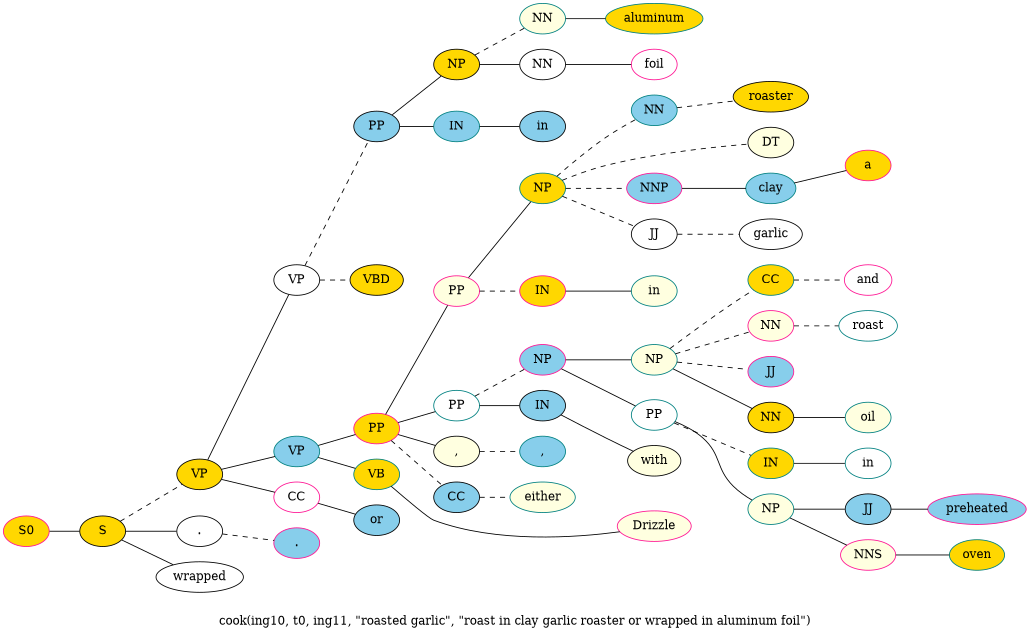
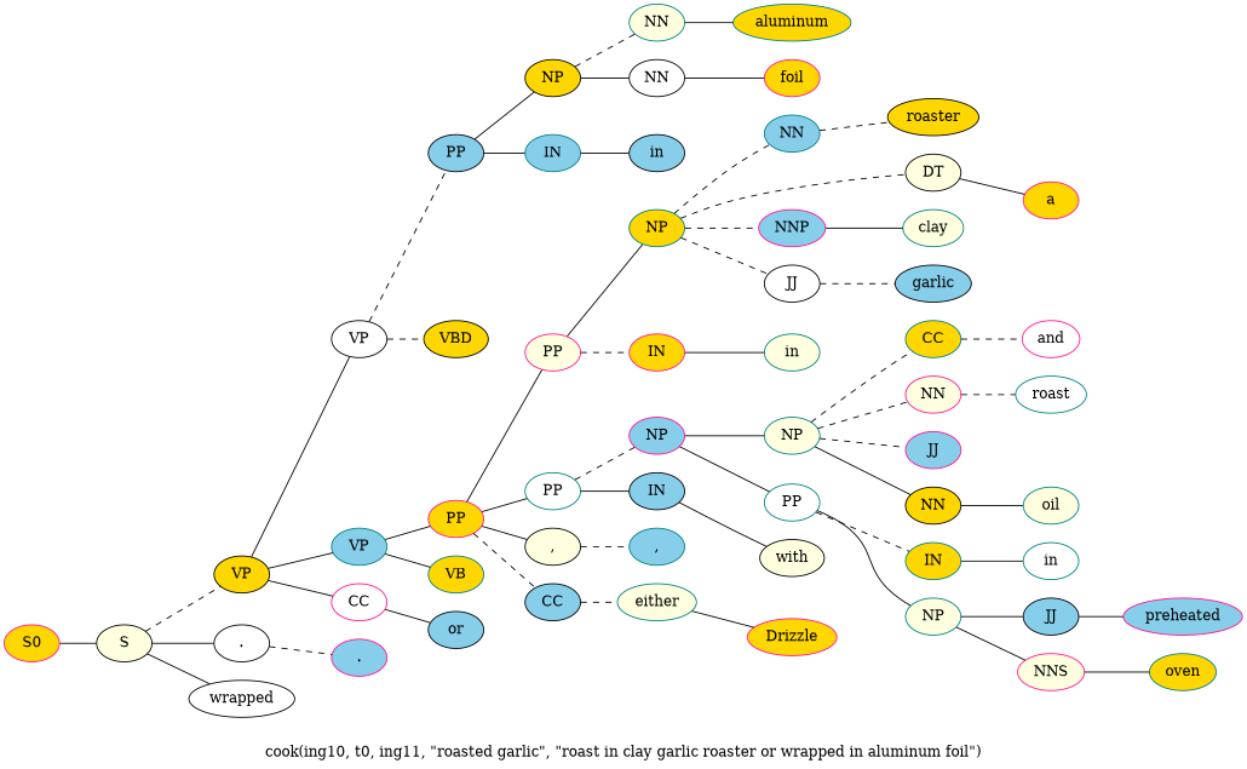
  graph {
    label="cook(ing10, t0, ing11, \"roasted garlic\", \"roast in clay garlic roaster or wrapped in aluminum foil\")"
    rankdir=LR
    node [color=black fillcolor=gold style=filled]
    edge [style=solid]
    n1 [color=deeppink label=S0]
-   n2 [label=S]
+   n2 [fillcolor=lightyellow label=S]
    n3 [label=VP]
    n4 [fillcolor=white label="."]
    n5 [fillcolor=white label=wrapped]
    n6 [color=teal fillcolor=skyblue label=VP]
    n7 [color=deeppink fillcolor=white label=CC]
    n8 [fillcolor=white label=VP]
    n9 [color=deeppink fillcolor=skyblue label="."]
    n10 [color=teal label=VB]
    n11 [color=deeppink label=PP]
    n12 [fillcolor=skyblue label=or]
    n13 [label=VBD]
    n14 [fillcolor=skyblue label=PP]
-   n15 [color=deeppink fillcolor=lightyellow label=Drizzle]
+   n15 [color=deeppink label=Drizzle]
    n16 [color=teal fillcolor=white label=PP]
    n17 [fillcolor=lightyellow label=","]
    n18 [fillcolor=skyblue label=CC]
    n19 [color=deeppink fillcolor=lightyellow label=PP]
    n20 [fillcolor=skyblue label=IN]
    n21 [color=deeppink fillcolor=skyblue label=NP]
    n22 [color=teal fillcolor=skyblue label=","]
    n23 [color=teal fillcolor=lightyellow label=either]
    n24 [color=deeppink label=IN]
    n25 [color=teal label=NP]
    n26 [fillcolor=lightyellow label=with]
    n27 [color=teal fillcolor=lightyellow label=NP]
    n28 [color=teal fillcolor=white label=PP]
    n29 [color=deeppink fillcolor=skyblue label=JJ]
    n30 [label=NN]
    n31 [color=teal label=CC]
    n32 [color=deeppink fillcolor=lightyellow label=NN]
    n33 [color=teal label=IN]
    n34 [color=teal fillcolor=lightyellow label=NP]
    n35 [color=teal fillcolor=lightyellow label=oil]
    n36 [color=deeppink fillcolor=white label=and]
    n37 [color=teal fillcolor=white label=roast]
    n38 [color=teal fillcolor=white label=in]
    n39 [fillcolor=skyblue label=JJ]
    n40 [color=deeppink fillcolor=lightyellow label=NNS]
    n41 [color=deeppink fillcolor=skyblue label=preheated]
    n42 [color=teal label=oven]
    n43 [color=teal fillcolor=lightyellow label=in]
    n44 [fillcolor=lightyellow label=DT]
    n45 [color=deeppink fillcolor=skyblue label=NNP]
    n46 [fillcolor=white label=JJ]
    n47 [color=teal fillcolor=skyblue label=NN]
    n48 [color=deeppink label=a]
-   n49 [color=teal fillcolor=skyblue label=clay]
-   n50 [fillcolor=white label=garlic]
+   n49 [color=teal fillcolor=lightyellow label=clay]
+   n50 [fillcolor=skyblue label=garlic]
    n51 [label=roaster]
    n52 [color=teal fillcolor=skyblue label=IN]
    n53 [label=NP]
    n54 [fillcolor=skyblue label=in]
    n55 [color=teal fillcolor=lightyellow label=NN]
    n56 [fillcolor=white label=NN]
    n57 [color=teal label=aluminum]
-   n58 [color=deeppink fillcolor=white label=foil]
+   n58 [color=deeppink label=foil]
    n1 -- n2
    n2 -- n3 [style=dashed]
    n2 -- n4
    n2 -- n5
    n3 -- n6
    n3 -- n7
    n3 -- n8
    n4 -- n9 [style=dashed]
    n6 -- n10
    n6 -- n11
    n7 -- n12
    n8 -- n13 [style=dashed]
    n8 -- n14 [style=dashed]
-   n10 -- n15
+   n23 -- n15
    n11 -- n16
    n11 -- n17
    n11 -- n18 [style=dashed]
    n11 -- n19
    n14 -- n52
    n14 -- n53
    n16 -- n20
    n16 -- n21 [style=dashed]
    n17 -- n22 [style=dashed]
    n18 -- n23 [style=dashed]
    n19 -- n24 [style=dashed]
    n19 -- n25
    n20 -- n26
    n21 -- n27
    n21 -- n28
    n24 -- n43
    n25 -- n44 [style=dashed]
    n25 -- n45 [style=dashed]
    n25 -- n46 [style=dashed]
    n25 -- n47 [style=dashed]
    n27 -- n29 [style=dashed]
    n27 -- n30
    n27 -- n31 [style=dashed]
    n27 -- n32 [style=dashed]
    n28 -- n33 [style=dashed]
    n28 -- n34
    n30 -- n35
    n31 -- n36 [style=dashed]
    n32 -- n37 [style=dashed]
    n33 -- n38
    n34 -- n39
    n34 -- n40
    n39 -- n41
    n40 -- n42
-   n49 -- n48
+   n44 -- n48
    n45 -- n49
    n46 -- n50 [style=dashed]
    n47 -- n51 [style=dashed]
    n52 -- n54
    n53 -- n55 [style=dashed]
    n53 -- n56
    n55 -- n57
    n56 -- n58
  }
